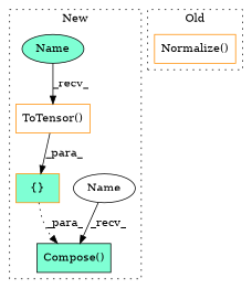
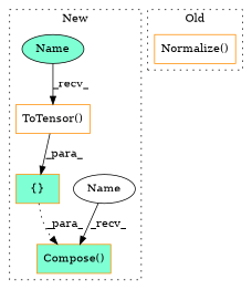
  digraph {
    node [a=75 l=10 s=733 shape=box style=filled fillcolor=aquamarine color=darkorange]
    edge [style=solid]
    n1 [a=59 l="10,0" label="{}" s="723,795"]
    n2 [l=21 label="ToTensor()" fillcolor=white]
-   n3 [l="19,1" label="Compose()" s="704,802" color=black]
+   n3 [l="19,1" label="Compose()" s="704,802"]
    n4 [a=87 label=Name s=704 shape=ellipse fillcolor=white color=black]
    n5 [a=87 label=Name shape=ellipse color=black]
    n6 [l="21,1" label="Normalize()" s="376,447" fillcolor=white]
    subgraph cluster_1 {
      label=New
      style=dotted
      n1
      n2
      n3
      n4
      n5
    }
    subgraph cluster_2 {
      label=Old
      style=dotted
      n6
    }
    n1 -> n3 [label=_para_ style=dotted]
    n2 -> n1 [label=_para_]
    n4 -> n3 [label=_recv_]
    n5 -> n2 [label=_recv_]
  }
